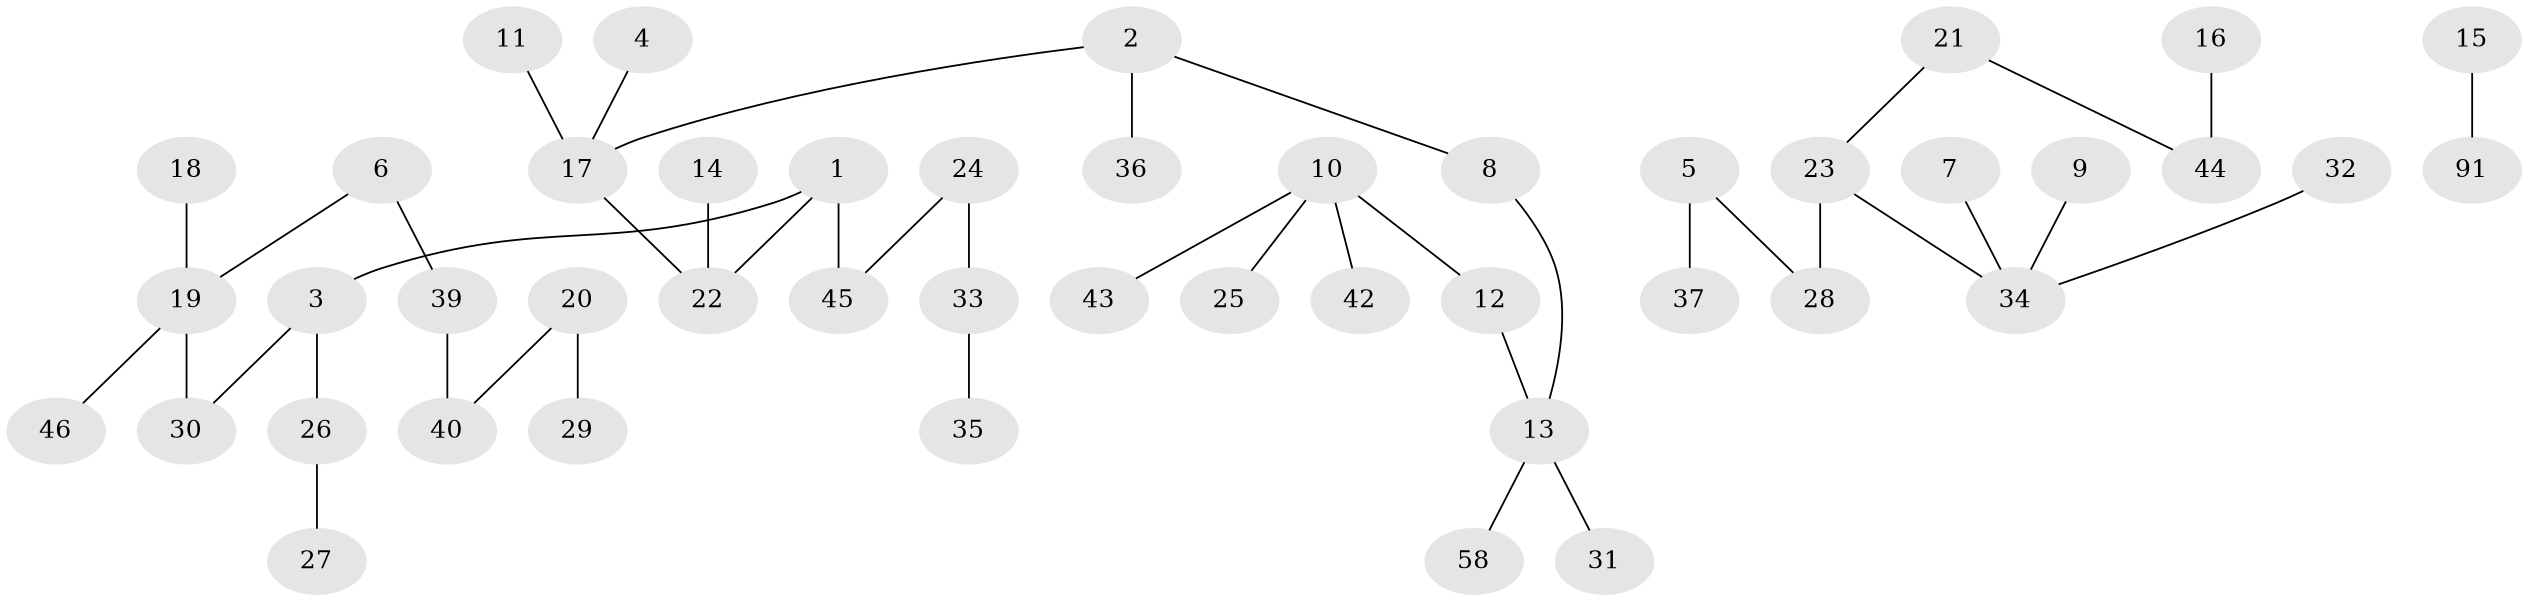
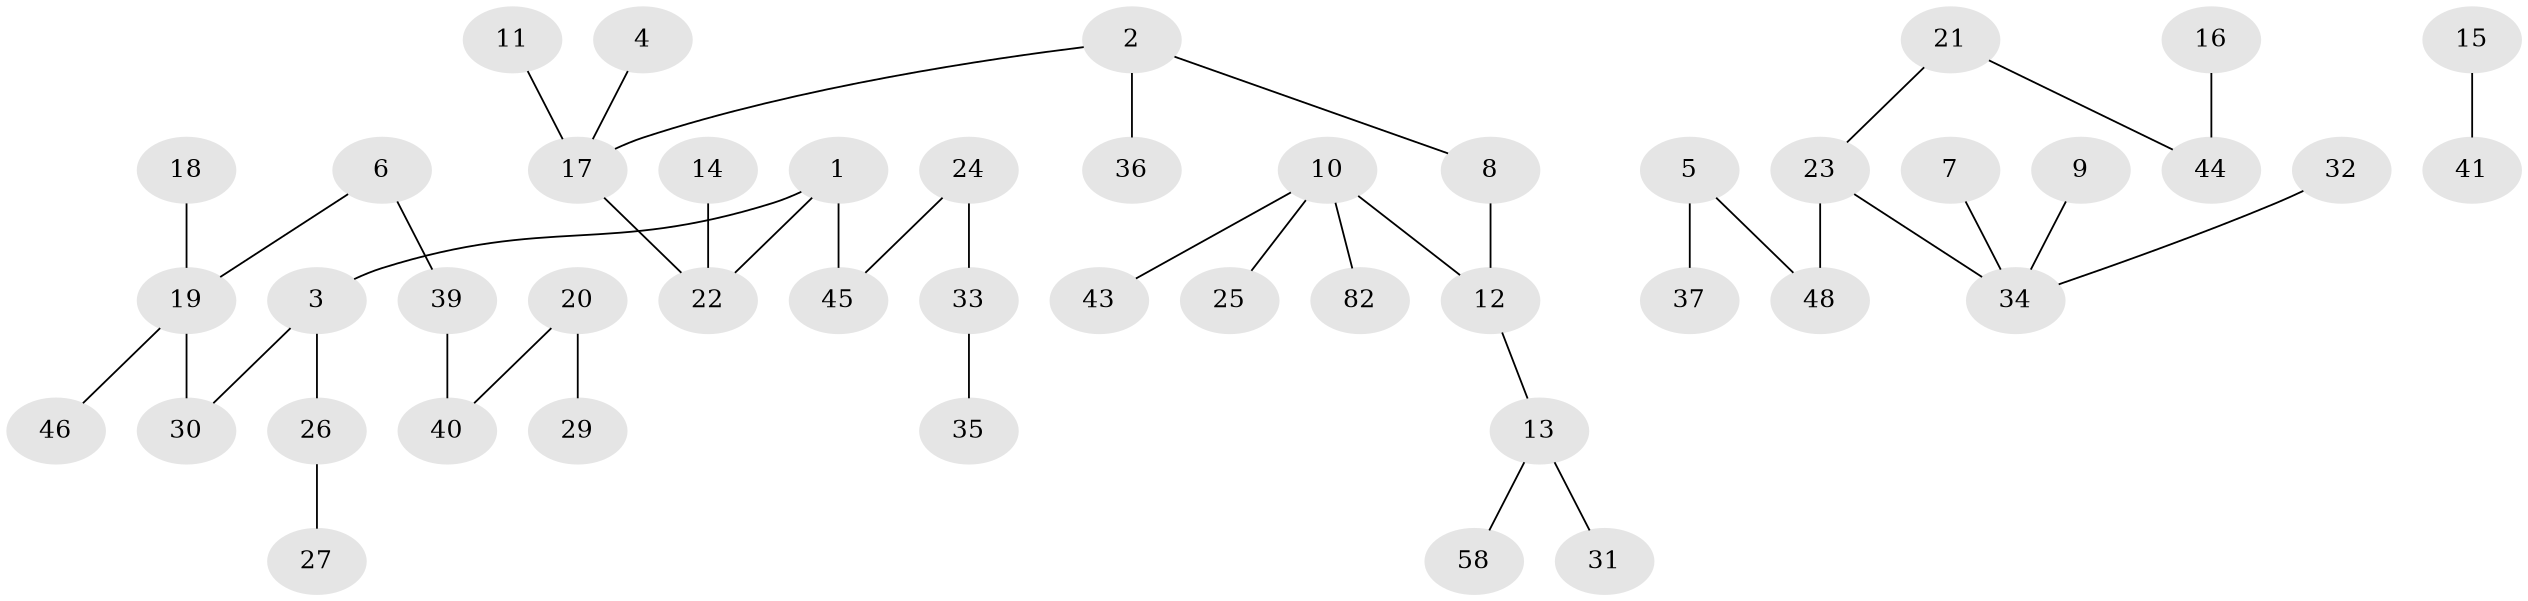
  graph {
    node [color=gray90 style=filled]
    edge [weight=1.0]
    1
    3
    22
    45
    26
    30
    2
    8
    17
    36
    12
    27
    4
    5
-   28
+   28 [label=48]
    37
    6
    19
    39
    46
    40
    7
    34
    13
    9
    10
    25
-   42
+   42 [label=82]
    43
    11
    31
    n32 [label=58]
    14
    15
-   41 [label=91]
+   41
    16
    44
    18
    20
    29
    21
    23
    24
    33
    35
    32
    1 -- 3
    1 -- 22
    1 -- 45
    3 -- 26
    3 -- 30
    26 -- 27
    2 -- 8
    2 -- 17
    2 -- 36
-   8 -- 13
+   8 -- 12
    17 -- 22
    12 -- 13
    4 -- 17
    5 -- 28
    5 -- 37
    6 -- 19
    6 -- 39
    19 -- 30
    19 -- 46
    39 -- 40
    7 -- 34
    13 -- 31
    13 -- n32
    9 -- 34
    10 -- 12
    10 -- 25
    10 -- 42
    10 -- 43
    11 -- 17
    14 -- 22
    15 -- 41
    16 -- 44
    18 -- 19
    20 -- 40
    20 -- 29
    21 -- 44
    21 -- 23
    23 -- 28
    23 -- 34
    24 -- 45
    24 -- 33
    33 -- 35
    32 -- 34
  }
